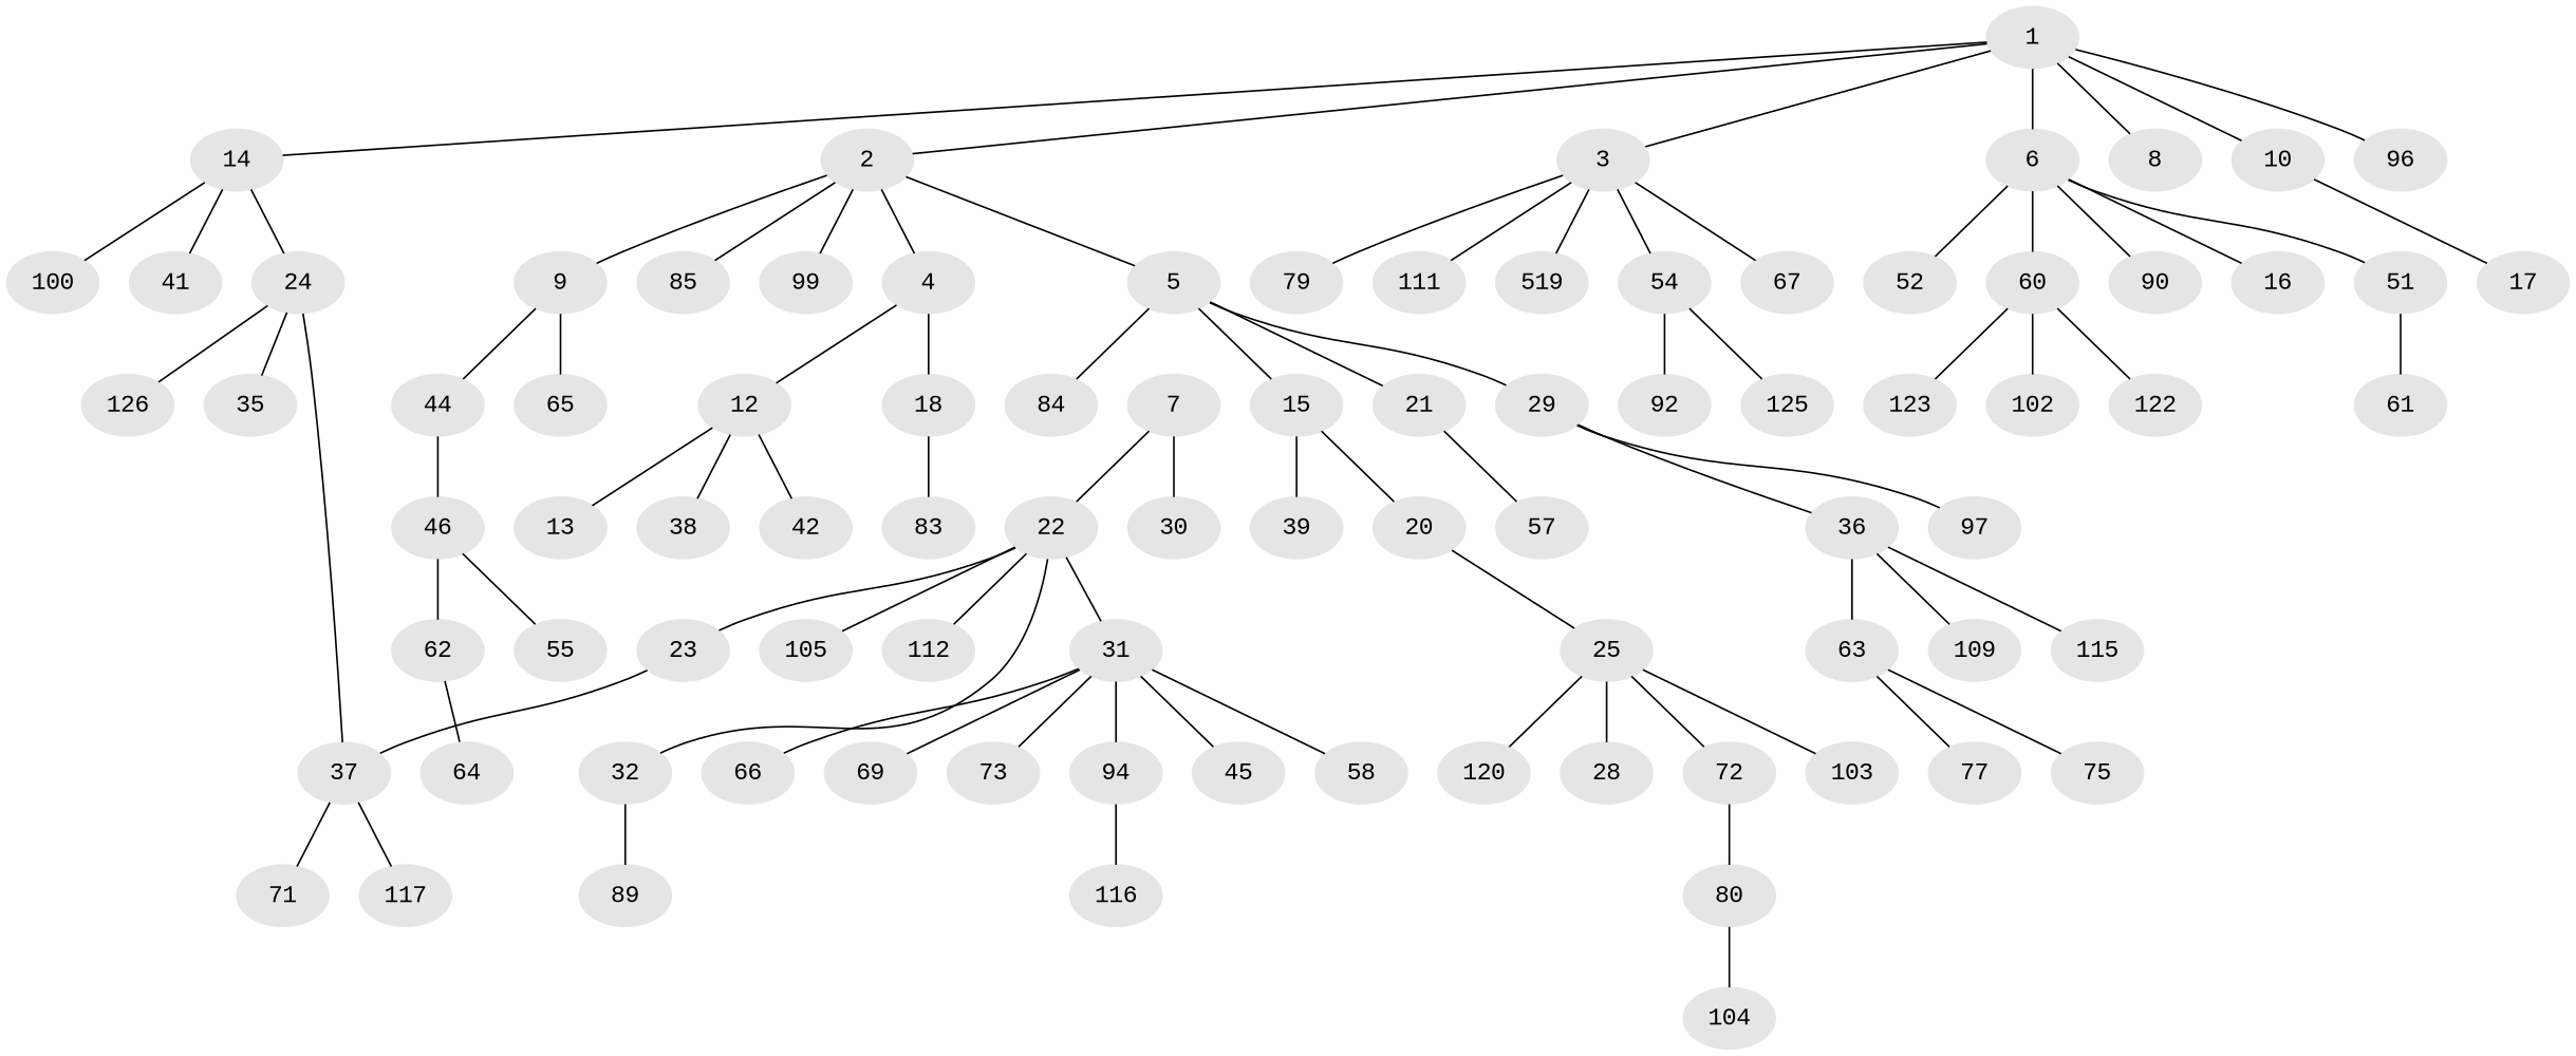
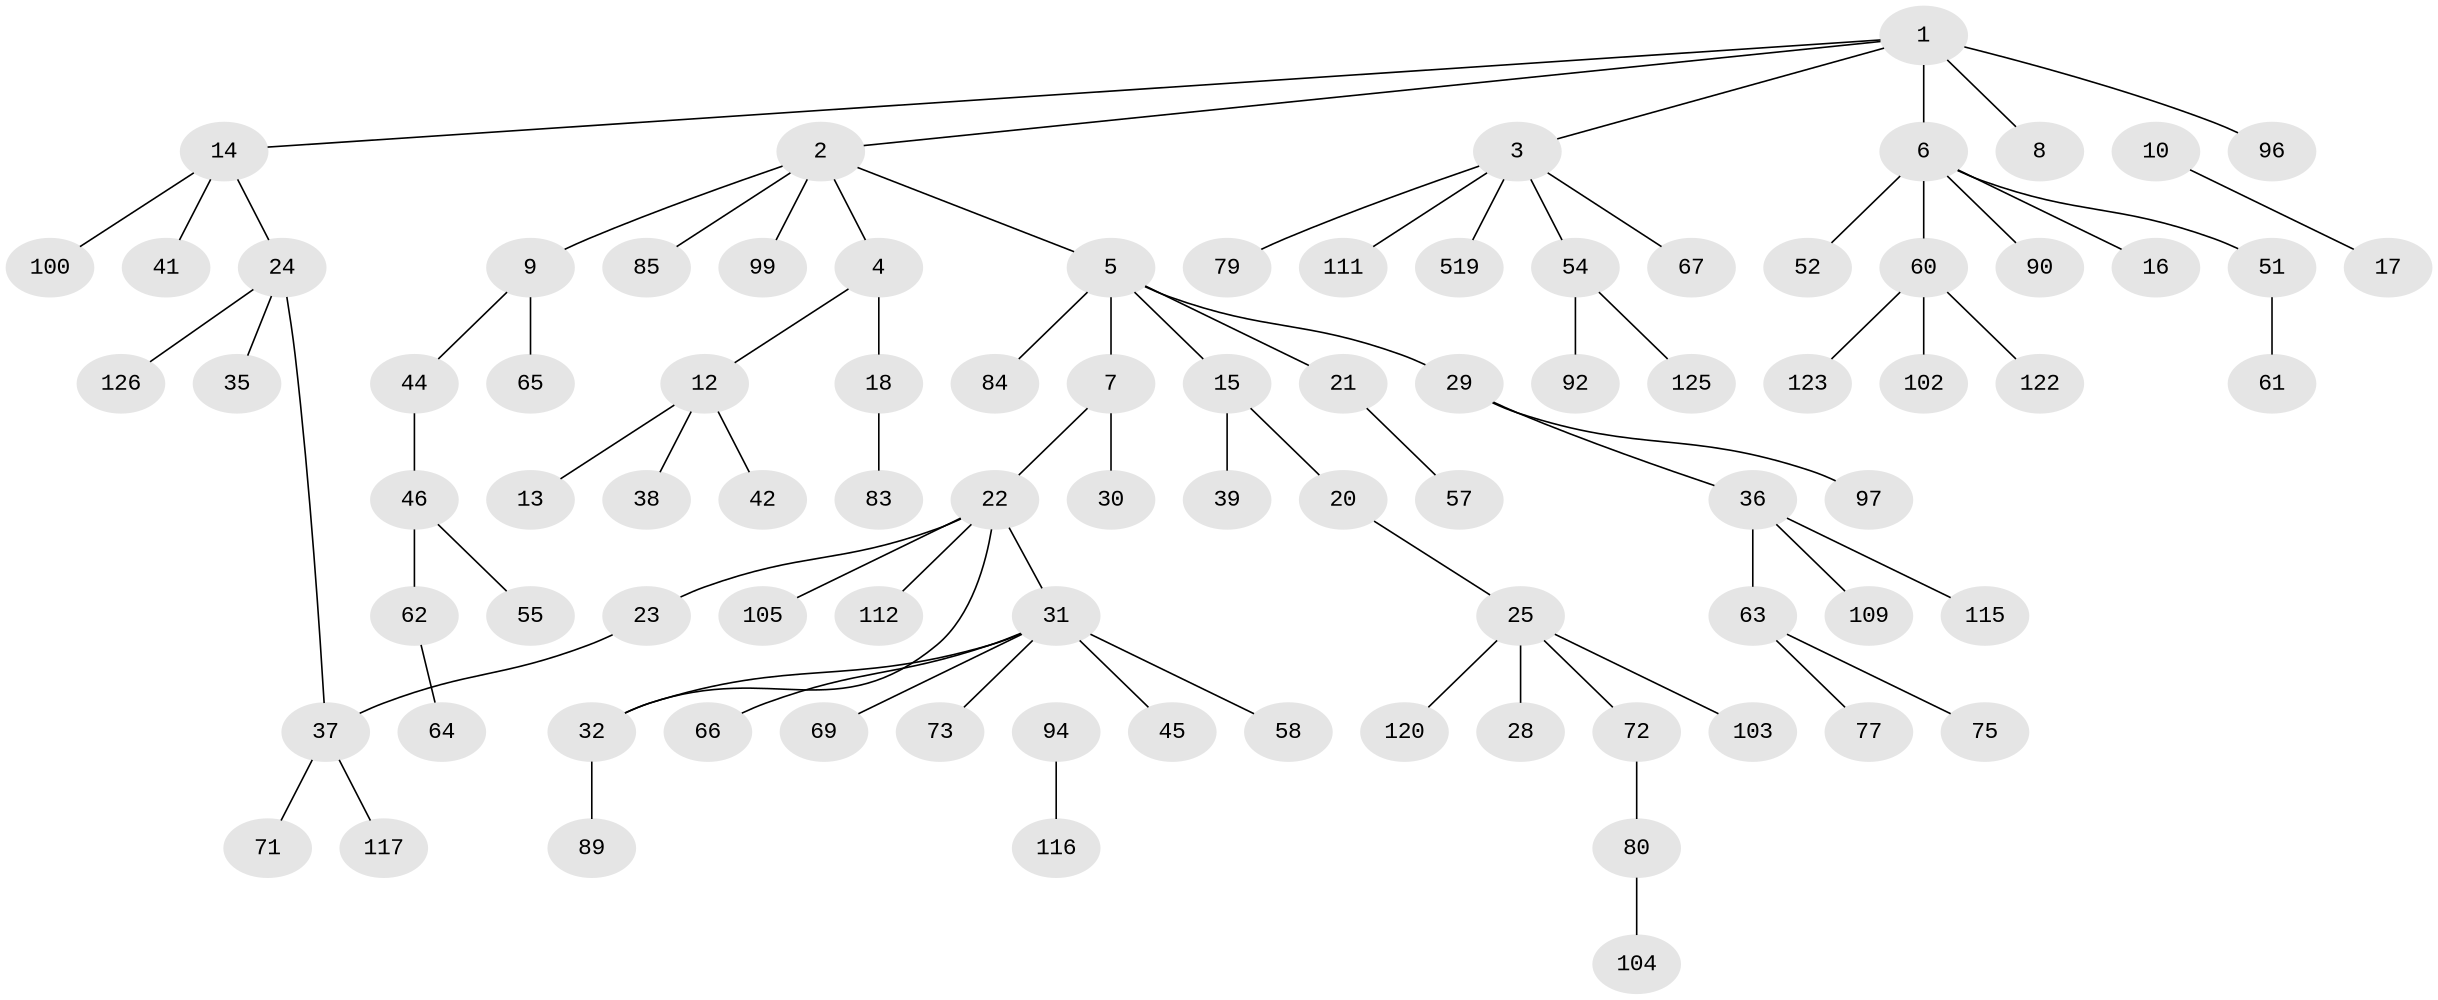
  graph {
    fontname="Liberation Mono"
    node [color=gray90 fontname="Liberation Mono" style=filled]
    edge [fontname="Liberation Mono"]
    1 [super="+70"]
    2 [super="+98"]
    3 [super="+49"]
    6 [super="+47"]
    8 [super="+74"]
    10 [super="+124"]
    14 [super="+78"]
    96
    4
    5
    9 [super="+33"]
    85
    99
    54 [super="+68"]
    67
    79
    111 [super="+114"]
    n18 [label=519]
    16
    51
    52 [super="+110"]
    60 [super="+76"]
    90
    17
    24 [super="+40"]
    41
    100
    12 [super="+82"]
    18 [super="+19"]
    7 [super="+11"]
    15
    21
    29 [super="+121"]
    84 [super="+89"]
    44
    65
    92
    125
    13 [super="+118"]
    38
    42
    83
    22 [super="+27"]
    30 [super="+88"]
    20
    39 [super="+95"]
    57
    36 [super="+53"]
    97
    61 [super="+107"]
    102
    122
    123
    23 [super="+26"]
    31 [super="+43"]
    32 [super="+34"]
    105
    112
    46 [super="+93"]
    37 [super="+108"]
    35
    126
    25 [super="+50"]
    28 [super="+56"]
    72
    103
    120
    45 [super="+48"]
    58 [super="+59"]
    66
    69
    73
    94
    n74 [label=89]
    71 [super="+101"]
    117
    80 [super="+106"]
    63 [super="+81"]
    109
    115
    116
    75
    77
    55
    62 [super="+113"]
    64 [super="+86"]
    104
    1 -- 2
    1 -- 3
    1 -- 6
    1 -- 8
-   1 -- 10
    1 -- 14
    1 -- 96
    2 -- 4
    2 -- 5
    2 -- 9
    2 -- 85
    2 -- 99
    3 -- 54
    3 -- 67
    3 -- 79
    3 -- 111
    3 -- n18
    6 -- 16
    6 -- 51
    6 -- 52
    6 -- 60
    6 -- 90
    10 -- 17
    14 -- 24
    14 -- 41
    14 -- 100
    4 -- 12
    4 -- 18
+   5 -- 7
    5 -- 15
    5 -- 21
    5 -- 29
    5 -- 84
    9 -- 44
    9 -- 65
    54 -- 92
    54 -- 125
    51 -- 61
    60 -- 102
    60 -- 122
    60 -- 123
    24 -- 37
    24 -- 35
    24 -- 126
    12 -- 13
    12 -- 38
    12 -- 42
    18 -- 83
    7 -- 22
    7 -- 30
    15 -- 20
    15 -- 39
    21 -- 57
    29 -- 36
    29 -- 97
    44 -- 46
    22 -- 23
    22 -- 31
    22 -- 32
    22 -- 105
    22 -- 112
    20 -- 25
    36 -- 63
    36 -- 109
    36 -- 115
    23 -- 37
    31 -- 45
    31 -- 58
    31 -- 66
    31 -- 69
    31 -- 73
-   31 -- 94
+   31 -- 32
    32 -- n74
    46 -- 55
    46 -- 62
    37 -- 71
    37 -- 117
    25 -- 28
    25 -- 72
    25 -- 103
    25 -- 120
    72 -- 80
    94 -- 116
    80 -- 104
    63 -- 75
    63 -- 77
    62 -- 64
  }
